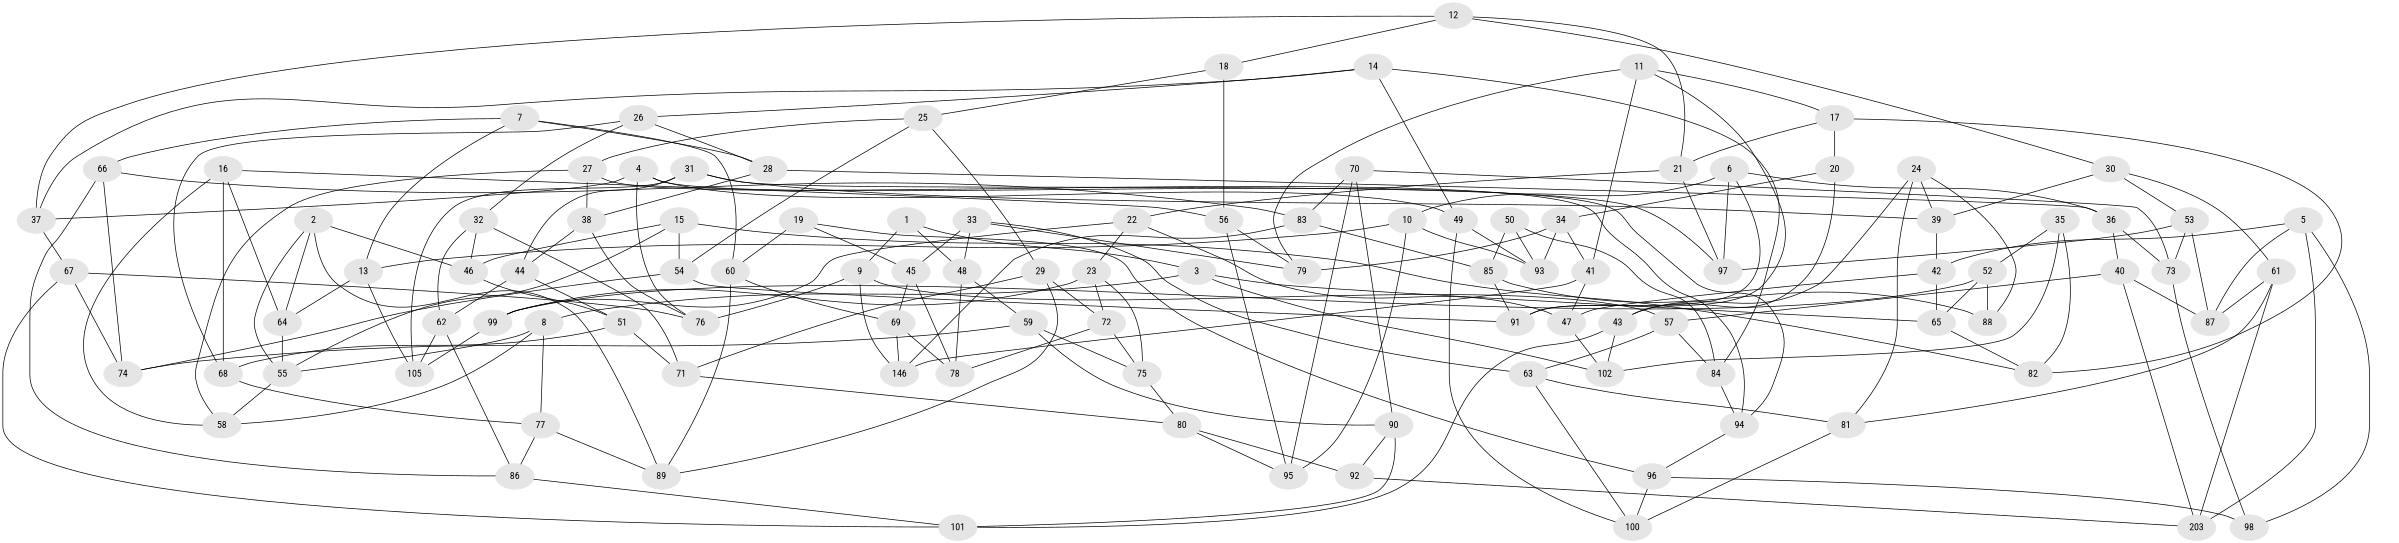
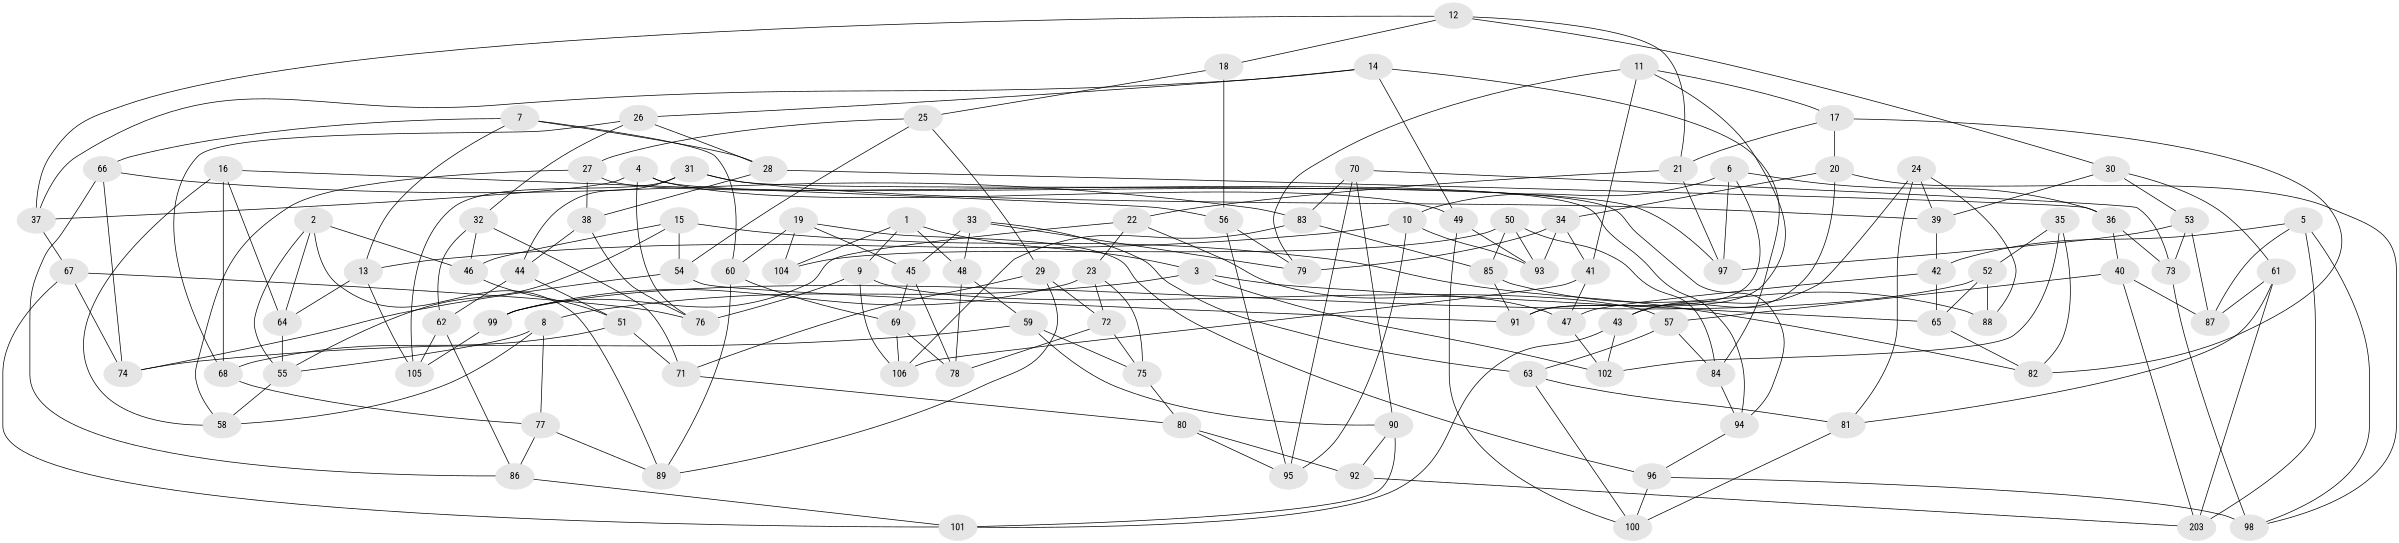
  graph {
    fontname="Roboto Condensed"
    node [color=gray90 fontname="Roboto Condensed" style=filled]
    edge [fontname="Roboto Condensed"]
    1
    3
    9
    48
+   104
    8
    65
    102
    76
    57
-   106 [label=146]
+   106
    78
    59
    2
    46
    55
    64
    89
    51
    58
    77
    82
    4
    37
    49
    94
    67
    93
    100
    96
    5
    42
    87
    98
    n35 [label=203]
    47
    6
    10
    36
    91
    97
    13
    95
    40
    73
    7
    28
    60
    66
    105
    38
    69
    74
    86
    83
    84
    63
    11
    17
    41
    79
    21
    20
    12
    18
    30
    56
    25
    22
    39
    53
    61
    14
    26
    68
    32
    15
    54
    16
    34
    43
    27
    29
    92
    19
    45
    101
    23
    99
    72
    75
    80
    24
    81
    88
    71
    62
    44
    31
    33
    35
    52
    90
    50
    85
    70
    1 -- 3
    1 -- 9
    1 -- 48
+   1 -- 104
    3 -- 8
    3 -- 65
    3 -- 102
    9 -- 76
    9 -- 57
    9 -- 106
    48 -- 78
    48 -- 59
    8 -- 55
    8 -- 58
    8 -- 77
    65 -- 82
    57 -- 84
    57 -- 63
    59 -- 74
    59 -- 75
    59 -- 90
    2 -- 46
    2 -- 55
    2 -- 64
    2 -- 89
    46 -- 51
    55 -- 58
    64 -- 55
    51 -- 68
    51 -- 71
    77 -- 89
    77 -- 86
    4 -- 76
    4 -- 37
    4 -- 49
    4 -- 94
    37 -- 67
    49 -- 93
    49 -- 100
    94 -- 96
    67 -- 76
    67 -- 74
    67 -- 101
    96 -- 100
    96 -- 98
    5 -- 42
    5 -- 87
    5 -- 98
    5 -- n35
    42 -- 65
    42 -- 47
    47 -- 102
    6 -- 10
    6 -- 36
    6 -- 91
    6 -- 97
    10 -- 93
    10 -- 13
    10 -- 95
    36 -- 40
    36 -- 73
    13 -- 64
    13 -- 105
    40 -- 57
    40 -- 87
    40 -- n35
    73 -- 98
    7 -- 13
    7 -- 28
    7 -- 60
    7 -- 66
    28 -- 36
    28 -- 38
    60 -- 89
    60 -- 69
    66 -- 74
    66 -- 86
    66 -- 83
    38 -- 76
    38 -- 44
    69 -- 106
    69 -- 78
    86 -- 101
    83 -- 106
    83 -- 85
    84 -- 94
    63 -- 100
    63 -- 81
    11 -- 91
    11 -- 17
    11 -- 41
    11 -- 79
    17 -- 82
    17 -- 21
    17 -- 20
    41 -- 106
    41 -- 47
    21 -- 97
    21 -- 22
+   20 -- 98
    20 -- 34
    20 -- 43
    12 -- 37
    12 -- 21
    12 -- 18
    12 -- 30
    18 -- 56
    18 -- 25
    30 -- 39
    30 -- 53
    30 -- 61
    56 -- 95
    56 -- 79
    25 -- 54
    25 -- 27
    25 -- 29
    22 -- 47
    22 -- 23
    22 -- 99
    39 -- 42
    53 -- 87
    53 -- 97
    53 -- 73
    61 -- 87
    61 -- n35
    61 -- 81
    14 -- 37
    14 -- 49
    14 -- 84
    14 -- 26
    26 -- 28
    26 -- 68
    26 -- 32
    68 -- 77
    32 -- 46
    32 -- 71
    32 -- 62
    15 -- 46
    15 -- 55
    15 -- 82
    15 -- 54
    54 -- 91
    54 -- 74
    16 -- 64
    16 -- 58
    16 -- 56
    16 -- 68
    34 -- 93
    34 -- 41
    34 -- 79
    43 -- 102
    43 -- 101
    27 -- 58
    27 -- 94
    27 -- 38
    29 -- 89
    29 -- 72
    29 -- 71
    92 -- n35
+   19 -- 104
    19 -- 96
    19 -- 60
    19 -- 45
    45 -- 78
    45 -- 69
    23 -- 99
    23 -- 72
    23 -- 75
    99 -- 105
    72 -- 78
    72 -- 75
    75 -- 80
    80 -- 95
    80 -- 92
    24 -- 39
    24 -- 43
    24 -- 81
    24 -- 88
    81 -- 100
    71 -- 80
    62 -- 105
    62 -- 86
    44 -- 51
    44 -- 62
    31 -- 97
    31 -- 105
    31 -- 39
    31 -- 44
    33 -- 48
    33 -- 63
    33 -- 79
    33 -- 45
    35 -- 102
    35 -- 82
    35 -- 52
    52 -- 65
    52 -- 99
    52 -- 88
    90 -- 92
    90 -- 101
+   50 -- 104
    50 -- 93
    50 -- 84
    50 -- 85
    85 -- 91
    85 -- 88
    70 -- 95
    70 -- 73
    70 -- 83
    70 -- 90
  }
